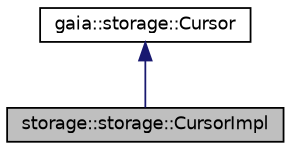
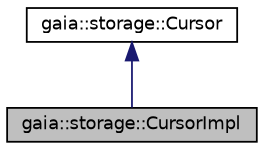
  digraph {
    node [color=black fontname=Helvetica fontsize=10 shape=record style=filled]
-   n1 [fillcolor=grey75 fontcolor=black height=0.2 label="storage::storage::CursorImpl" width=0.4]
+   n1 [fillcolor=grey75 fontcolor=black height=0.2 label="gaia::storage::CursorImpl" width=0.4]
    n2 [fillcolor=white height=0.2 label="gaia::storage::Cursor" width=0.4]
    n2 -> n1 [color=midnightblue dir=back fontname=Helvetica fontsize=10 labelfontname=Helvetica labelfontsize=10 style=solid]
  }
